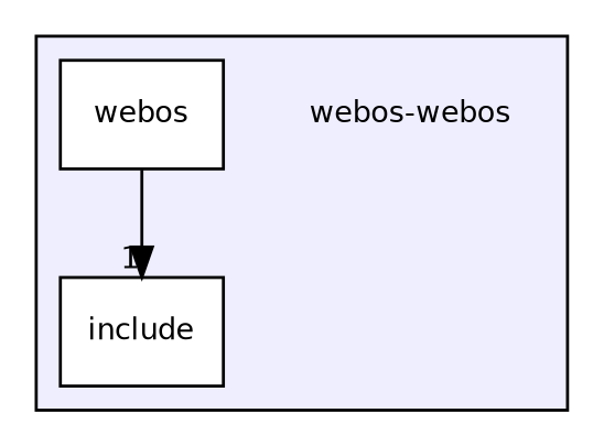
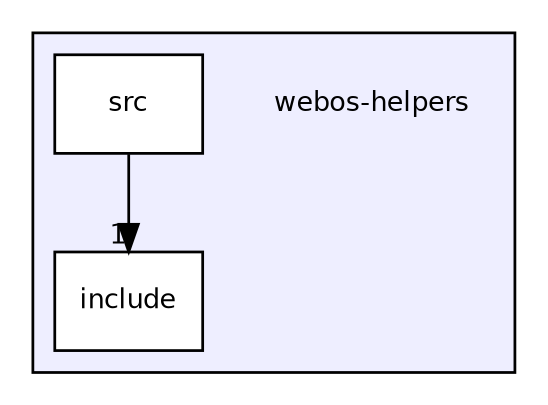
  digraph {
    compound=true
    node [fontname=Helvetica fontsize=10 shape=box fillcolor=white style=filled]
-   n1 [label="webos-webos" shape=plaintext fillcolor="" style=""]
+   n1 [label="webos-helpers" shape=plaintext fillcolor="" style=""]
    n2 [label=include]
-   n3 [label=webos]
+   n3 [label=src]
    subgraph cluster_1 {
      bgcolor="#eeeeff"
      pencolor=black
      n1
      n2
      n3
    }
    n3 -> n2 [headlabel=1 labeldistance=1.5 labelfontname=Helvetica labelfontsize=10]
  }
